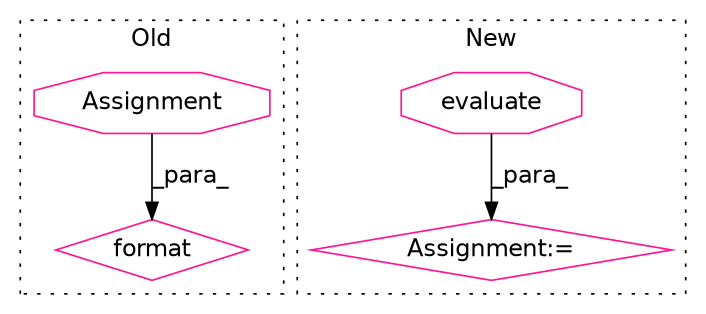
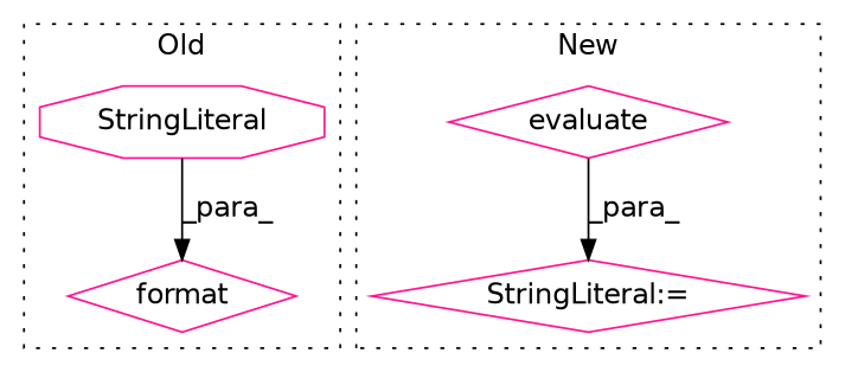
  digraph {
    fontname="DejaVu Sans"
    node [a=32 color=deeppink fontname="DejaVu Sans" shape=diamond]
    edge [fontname="DejaVu Sans"]
    n1 [l="7,1" label=format s="2743,2755"]
-   n2 [a=45 l=27 label=Assignment s=2715 shape=octagon]
-   n3 [l="9,1" label=evaluate s="2510,2536" shape=octagon]
-   n4 [a=7 l=1 label="Assignment:=" s=2504]
+   n2 [a=45 l=27 label=StringLiteral s=2715 shape=octagon]
+   n3 [l="9,1" label=evaluate s="2510,2536"]
+   n4 [a=7 l=1 label="StringLiteral:=" s=2504]
    subgraph cluster_1 {
      label=Old
      style=dotted
      n1
      n2
    }
    subgraph cluster_2 {
      label=New
      style=dotted
      n3
      n4
    }
    n2 -> n1 [label=_para_]
    n3 -> n4 [label=_para_]
  }
